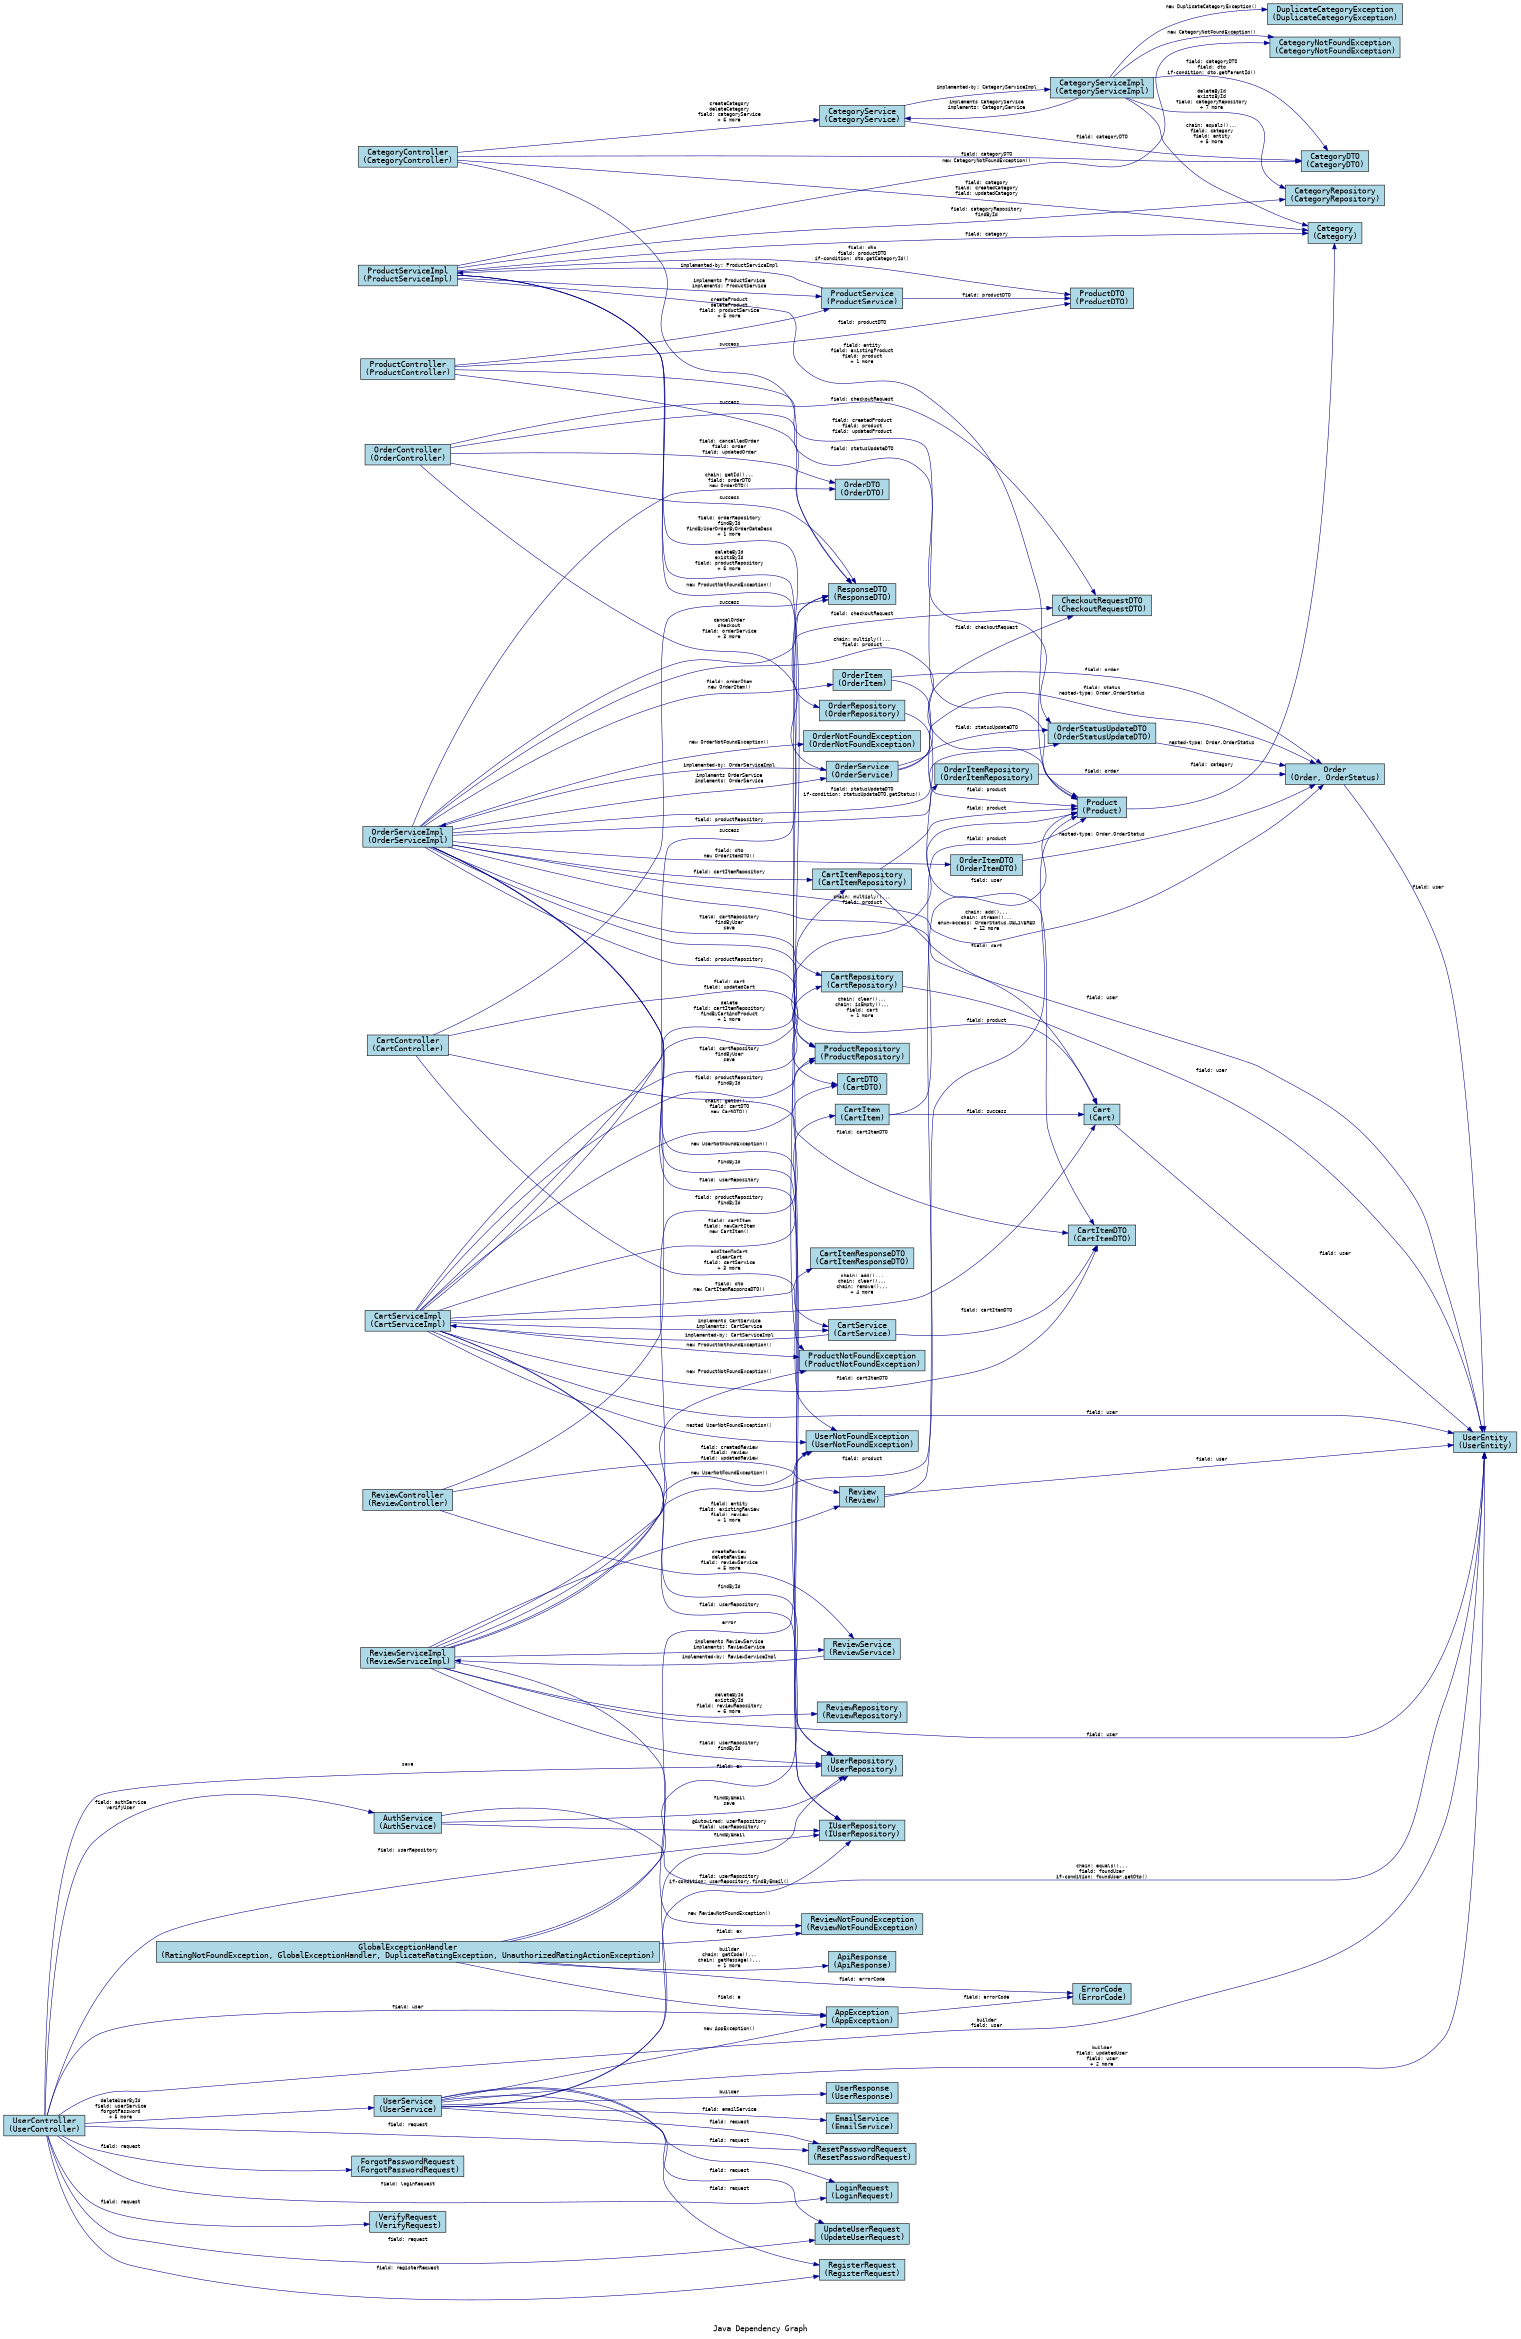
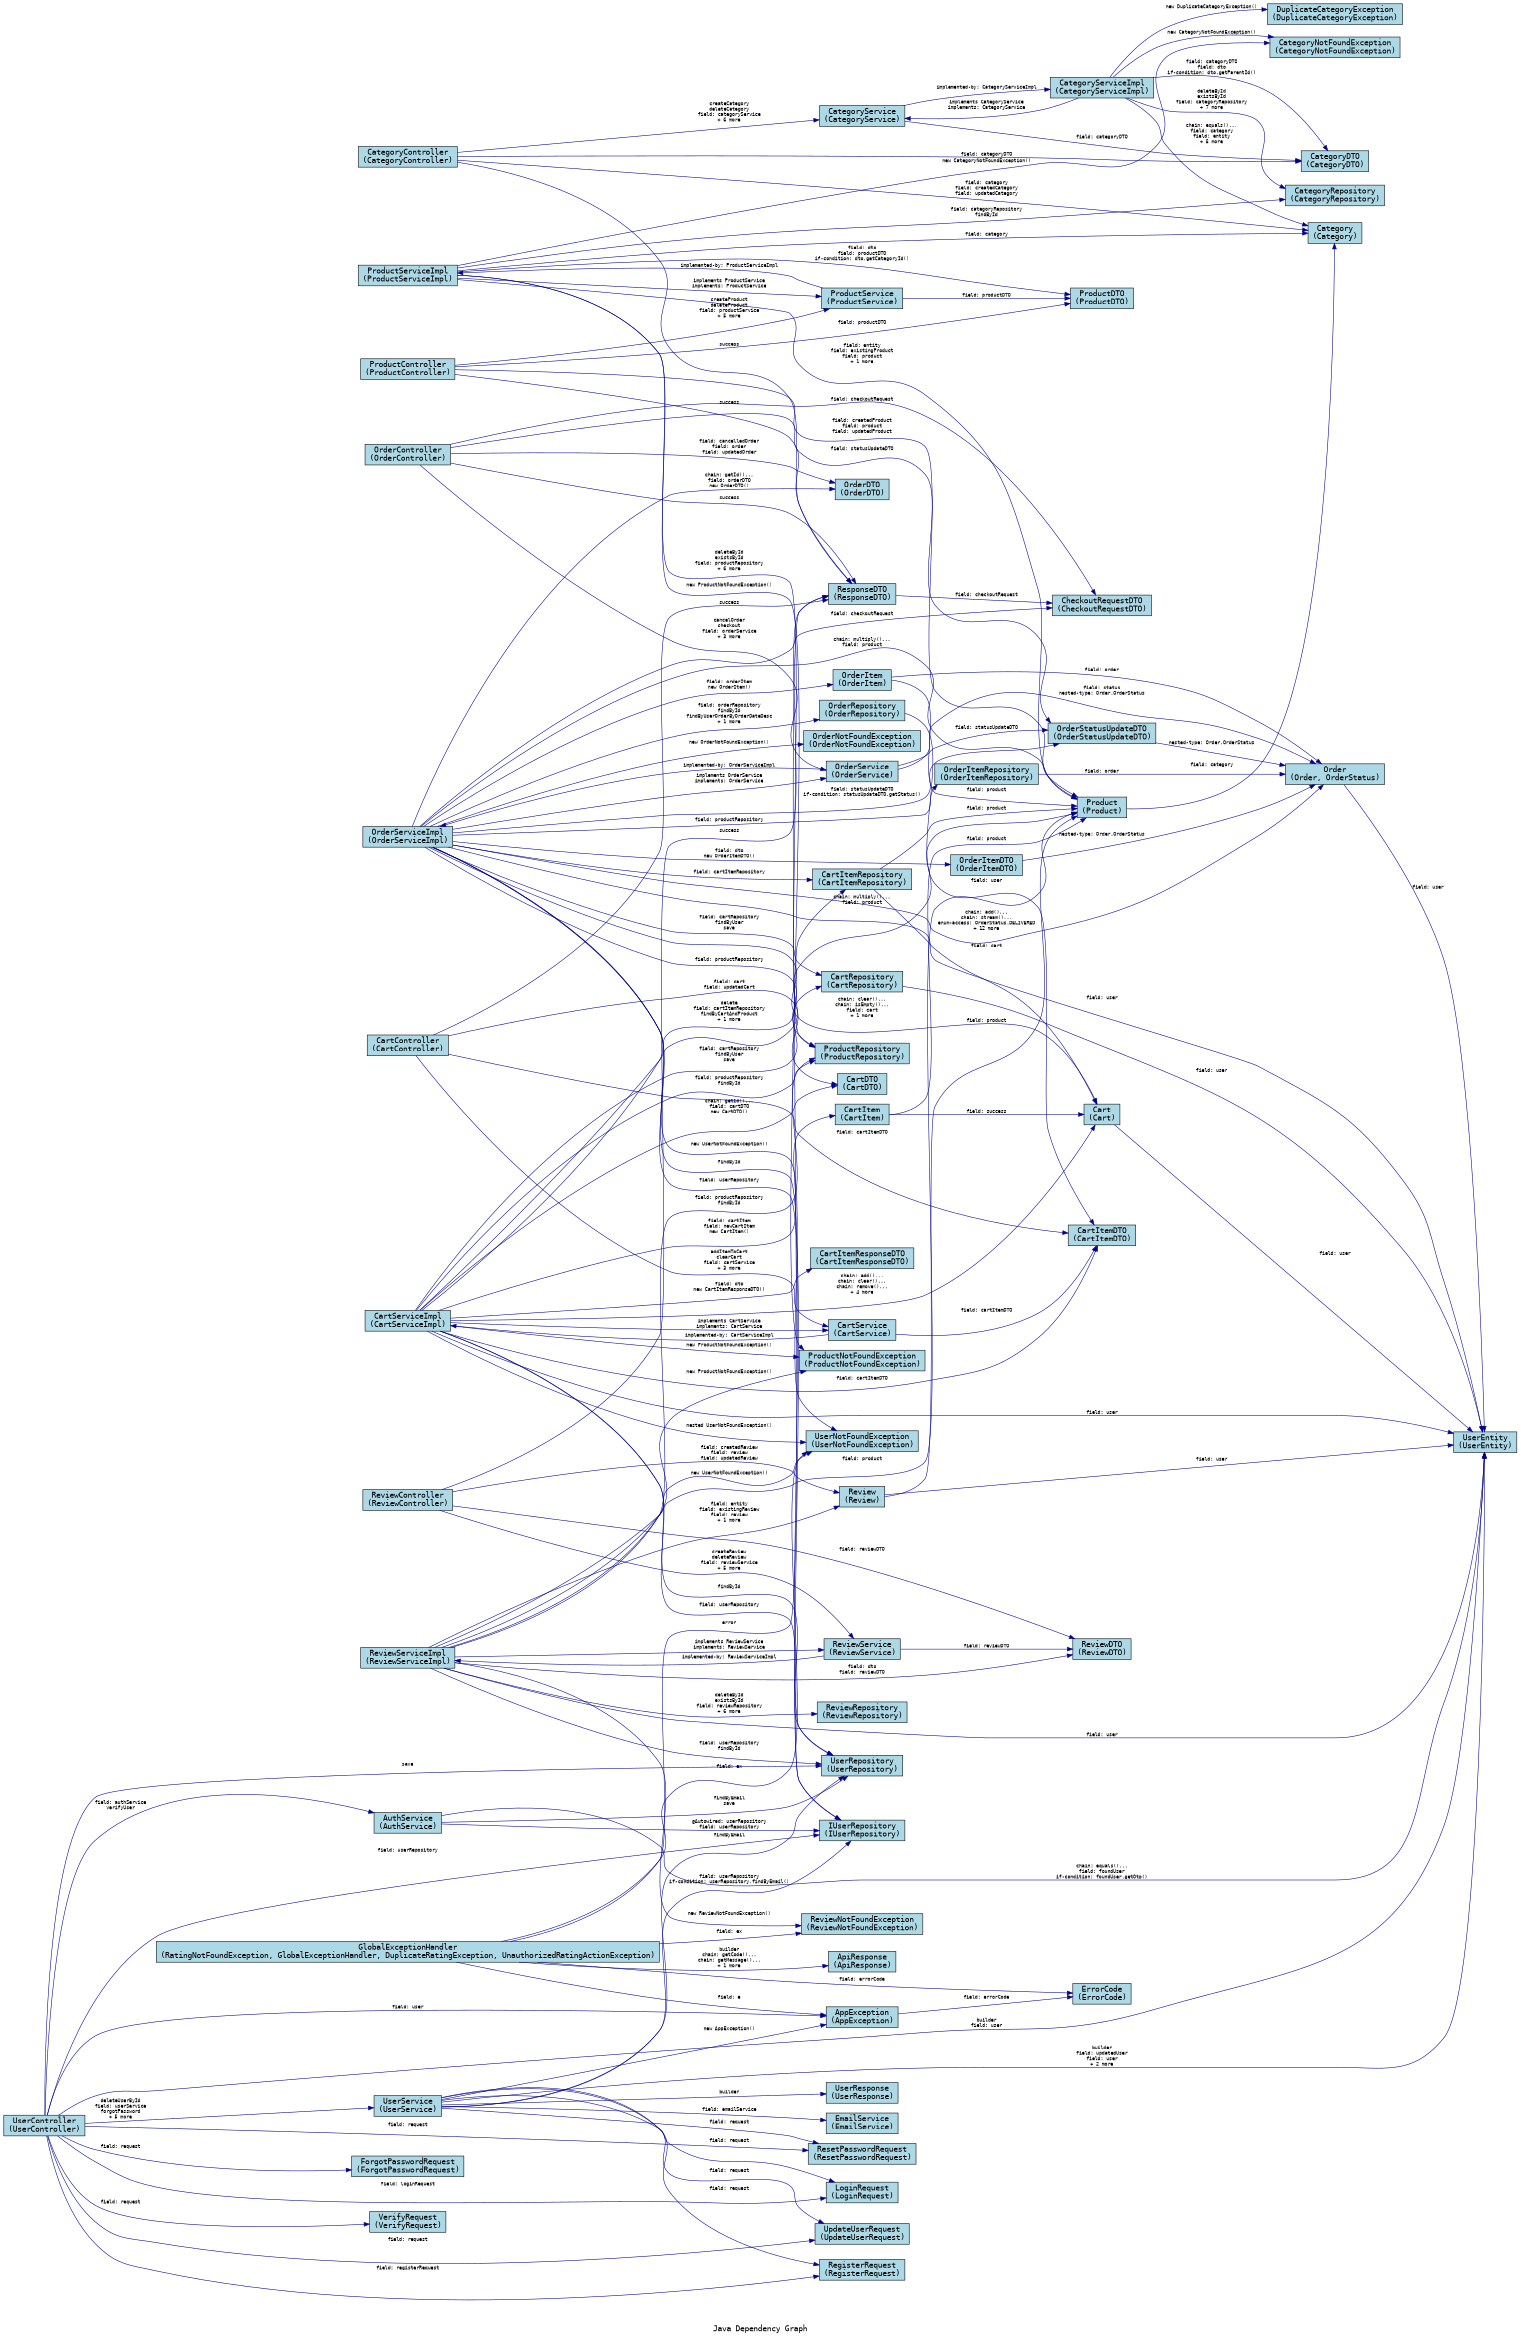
  digraph {
    fontname="DejaVu Sans Mono"
    fontsize=14
    label="Java Dependency Graph"
    rankdir=LR
    node [fillcolor=lightblue fontname="DejaVu Sans Mono" shape=box style=filled]
    edge [color=darkblue fontname="DejaVu Sans Mono" fontsize=9]
    n1 [label="Product\n(Product)"]
    n2 [label="Category\n(Category)"]
    n3 [label="OrderItemDTO\n(OrderItemDTO)"]
    n4 [label="Order\n(Order, OrderStatus)"]
    n5 [label="OrderItem\n(OrderItem)"]
    n6 [label="UserEntity\n(UserEntity)"]
    n7 [label="ForgotPasswordRequest\n(ForgotPasswordRequest)"]
    n8 [label="UpdateUserRequest\n(UpdateUserRequest)"]
    n9 [label="OrderRepository\n(OrderRepository)"]
    n10 [label="CartItemDTO\n(CartItemDTO)"]
    n11 [label="OrderServiceImpl\n(OrderServiceImpl)"]
    n12 [label="Cart\n(Cart)"]
    n13 [label="IUserRepository\n(IUserRepository)"]
    n14 [label="OrderNotFoundException\n(OrderNotFoundException)"]
    n15 [label="OrderStatusUpdateDTO\n(OrderStatusUpdateDTO)"]
    n16 [label="ProductRepository\n(ProductRepository)"]
    n17 [label="CartItemRepository\n(CartItemRepository)"]
    n18 [label="CartRepository\n(CartRepository)"]
    n19 [label="UserNotFoundException\n(UserNotFoundException)"]
    n20 [label="OrderService\n(OrderService)"]
    n21 [label="OrderItemRepository\n(OrderItemRepository)"]
    n22 [label="CheckoutRequestDTO\n(CheckoutRequestDTO)"]
    n23 [label="OrderDTO\n(OrderDTO)"]
    n24 [label="UserRepository\n(UserRepository)"]
    n25 [label="ProductService\n(ProductService)"]
    n26 [label="ProductServiceImpl\n(ProductServiceImpl)"]
    n27 [label="ProductDTO\n(ProductDTO)"]
    n28 [label="ProductNotFoundException\n(ProductNotFoundException)"]
    n29 [label="CategoryNotFoundException\n(CategoryNotFoundException)"]
    n30 [label="CategoryRepository\n(CategoryRepository)"]
    n31 [label="ProductController\n(ProductController)"]
    n32 [label="ResponseDTO\n(ResponseDTO)"]
    n33 [label="CartServiceImpl\n(CartServiceImpl)"]
    n34 [label="CartService\n(CartService)"]
    n35 [label="CartItem\n(CartItem)"]
    n36 [label="CartDTO\n(CartDTO)"]
    n37 [label="CartItemResponseDTO\n(CartItemResponseDTO)"]
    n38 [label="AppException\n(AppException)"]
    n39 [label="ErrorCode\n(ErrorCode)"]
    n40 [label="CategoryDTO\n(CategoryDTO)"]
    n41 [label="Review\n(Review)"]
+   n42 [label="ReviewDTO\n(ReviewDTO)"]
    n43 [label="RegisterRequest\n(RegisterRequest)"]
    n44 [label="CategoryServiceImpl\n(CategoryServiceImpl)"]
    n45 [label="CategoryService\n(CategoryService)"]
    n46 [label="DuplicateCategoryException\n(DuplicateCategoryException)"]
    n47 [label="ReviewServiceImpl\n(ReviewServiceImpl)"]
    n48 [label="ReviewNotFoundException\n(ReviewNotFoundException)"]
    n49 [label="ReviewRepository\n(ReviewRepository)"]
    n50 [label="ReviewService\n(ReviewService)"]
    n51 [label="UserResponse\n(UserResponse)"]
    n52 [label="ApiResponse\n(ApiResponse)"]
    n53 [label="OrderController\n(OrderController)"]
    n54 [label="AuthService\n(AuthService)"]
    n55 [label="GlobalExceptionHandler\n(RatingNotFoundException, GlobalExceptionHandler, DuplicateRatingException, UnauthorizedRatingActionException)"]
    n56 [label="VerifyRequest\n(VerifyRequest)"]
    n57 [label="EmailService\n(EmailService)"]
    n58 [label="CartController\n(CartController)"]
    n59 [label="ResetPasswordRequest\n(ResetPasswordRequest)"]
    n60 [label="CategoryController\n(CategoryController)"]
    n61 [label="LoginRequest\n(LoginRequest)"]
    n62 [label="UserService\n(UserService)"]
    n63 [label="UserController\n(UserController)"]
    n64 [label="ReviewController\n(ReviewController)"]
    n1 -> n2 [label="field: category"]
    n3 -> n4 [label="nested-type: Order.OrderStatus"]
    n4 -> n6 [label="field: user"]
    n5 -> n1 [label="field: product"]
    n5 -> n4 [label="field: order"]
    n9 -> n10 [label="field: user"]
    n11 -> n1 [label="chain: multiply()...\nfield: product"]
    n11 -> n3 [label="field: dto\nnew OrderItemDTO()"]
    n11 -> n4 [label="chain: add()...\nchain: stream()...\nenum-access: OrderStatus.DELIVERED\n+ 12 more"]
    n11 -> n5 [label="field: orderItem\nnew OrderItem()"]
    n11 -> n6 [label="field: user"]
-   n26 -> n9 [label="field: orderRepository\nfindById\nfindByUserOrderByOrderDateDesc\n+ 1 more"]
+   n11 -> n9 [label="field: orderRepository\nfindById\nfindByUserOrderByOrderDateDesc\n+ 1 more"]
    n11 -> n12 [label="chain: clear()...\nchain: isEmpty()...\nfield: cart\n+ 1 more"]
    n11 -> n13 [label="field: userRepository"]
    n11 -> n14 [label="new OrderNotFoundException()"]
    n11 -> n15 [label="field: statusUpdateDTO\nif-condition: statusUpdateDTO.getStatus()"]
    n11 -> n16 [label="field: productRepository"]
    n11 -> n17 [label="field: cartItemRepository"]
    n11 -> n18 [label="field: cartRepository\nfindByUser\nsave"]
    n11 -> n19 [label="new UserNotFoundException()"]
    n11 -> n20 [label="implements OrderService\nimplements: OrderService"]
    n11 -> n21 [label="field: productRepository"]
    n11 -> n22 [label="field: checkoutRequest"]
    n11 -> n23 [label="chain: getId()...\nfield: orderDTO\nnew OrderDTO()"]
    n11 -> n24 [label=findById]
    n12 -> n6 [label="field: user"]
    n15 -> n4 [label="nested-type: Order.OrderStatus"]
    n17 -> n1 [label="field: product"]
    n17 -> n12 [label="field: cart"]
    n18 -> n6 [label="field: user"]
    n20 -> n4 [label="field: status\nnested-type: Order.OrderStatus"]
    n20 -> n11 [label="implemented-by: OrderServiceImpl"]
    n20 -> n15 [label="field: statusUpdateDTO"]
-   n20 -> n22 [label="field: checkoutRequest"]
+   n32 -> n22 [label="field: checkoutRequest"]
    n21 -> n4 [label="field: order"]
    n25 -> n26 [label="implemented-by: ProductServiceImpl"]
    n25 -> n27 [label="field: productDTO"]
    n26 -> n1 [label="field: entity\nfield: existingProduct\nfield: product\n+ 1 more"]
    n26 -> n2 [label="field: category"]
    n26 -> n16 [label="deleteById\nexistsById\nfield: productRepository\n+ 6 more"]
    n26 -> n25 [label="implements ProductService\nimplements: ProductService"]
    n26 -> n27 [label="field: dto\nfield: productDTO\nif-condition: dto.getCategoryId()"]
    n26 -> n28 [label="new ProductNotFoundException()"]
    n26 -> n29 [label="new CategoryNotFoundException()"]
    n26 -> n30 [label="field: categoryRepository\nfindById"]
    n31 -> n1 [label="field: createdProduct\nfield: product\nfield: updatedProduct"]
    n31 -> n25 [label="createProduct\ndeleteProduct\nfield: productService\n+ 5 more"]
    n31 -> n27 [label="field: productDTO"]
    n31 -> n32 [label=success]
    n33 -> n1 [label="chain: multiply()...\nfield: product"]
    n33 -> n6 [label="field: user"]
    n33 -> n10 [label="field: cartItemDTO"]
    n33 -> n12 [label="chain: add()...\nchain: clear()...\nchain: remove()...\n+ 4 more"]
    n33 -> n13 [label="field: userRepository"]
    n33 -> n16 [label="field: productRepository\nfindById"]
    n33 -> n17 [label="delete\nfield: cartItemRepository\nfindByCartAndProduct\n+ 1 more"]
    n33 -> n18 [label="field: cartRepository\nfindByUser\nsave"]
    n33 -> n19 [label="nested UserNotFoundException()"]
    n33 -> n24 [label=findById]
    n33 -> n28 [label="new ProductNotFoundException()"]
    n33 -> n34 [label="implements CartService\nimplements: CartService"]
    n33 -> n35 [label="field: cartItem\nfield: newCartItem\nnew CartItem()"]
    n33 -> n36 [label="chain: getId()...\nfield: cartDTO\nnew CartDTO()"]
    n33 -> n37 [label="field: dto\nnew CartItemResponseDTO()"]
    n34 -> n10 [label="field: cartItemDTO"]
    n34 -> n33 [label="implemented-by: CartServiceImpl"]
    n35 -> n1 [label="field: product"]
    n35 -> n12 [label="field: success"]
    n38 -> n39 [label="field: errorCode"]
    n41 -> n1 [label="field: product"]
    n41 -> n6 [label="field: user"]
    n44 -> n2 [label="chain: equals()...\nfield: category\nfield: entity\n+ 5 more"]
    n44 -> n29 [label="new CategoryNotFoundException()"]
    n44 -> n30 [label="deleteById\nexistsById\nfield: categoryRepository\n+ 7 more"]
    n44 -> n40 [label="field: categoryDTO\nfield: dto\nif-condition: dto.getParentId()"]
    n44 -> n45 [label="implements CategoryService\nimplements: CategoryService"]
    n44 -> n46 [label="new DuplicateCategoryException()"]
    n45 -> n40 [label="field: categoryDTO"]
    n45 -> n44 [label="implemented-by: CategoryServiceImpl"]
    n47 -> n1 [label="field: product"]
    n47 -> n6 [label="field: user"]
    n47 -> n16 [label="field: productRepository\nfindById"]
    n47 -> n19 [label="new UserNotFoundException()"]
    n47 -> n24 [label="field: userRepository\nfindById"]
    n47 -> n28 [label="new ProductNotFoundException()"]
    n47 -> n41 [label="field: entity\nfield: existingReview\nfield: review\n+ 1 more"]
+   n47 -> n42 [label="field: dto\nfield: reviewDTO"]
    n47 -> n48 [label="new ReviewNotFoundException()"]
    n47 -> n49 [label="deleteById\nexistsById\nfield: reviewRepository\n+ 6 more"]
    n47 -> n50 [label="implements ReviewService\nimplements: ReviewService"]
+   n50 -> n42 [label="field: reviewDTO"]
    n50 -> n47 [label="implemented-by: ReviewServiceImpl"]
    n53 -> n15 [label="field: statusUpdateDTO"]
    n53 -> n20 [label="cancelOrder\ncheckout\nfield: orderService\n+ 3 more"]
    n53 -> n22 [label="field: checkoutRequest"]
    n53 -> n23 [label="field: cancelledOrder\nfield: order\nfield: updatedOrder"]
    n53 -> n32 [label=success]
    n54 -> n6 [label="chain: equals()...\nfield: foundUser\nif-condition: foundUser.getOtp()"]
    n54 -> n13 [label="@Autowired: userRepository\nfield: userRepository"]
    n54 -> n24 [label="findByEmail\nsave"]
    n55 -> n19 [label="field: ex"]
    n55 -> n32 [label=error]
    n55 -> n38 [label="field: e"]
    n55 -> n39 [label="field: errorCode"]
    n55 -> n48 [label="field: ex"]
    n55 -> n52 [label="builder\nchain: getCode()...\nchain: getMessage()...\n+ 1 more"]
    n58 -> n10 [label="field: cartItemDTO"]
    n58 -> n32 [label=success]
    n58 -> n34 [label="addItemToCart\nclearCart\nfield: cartService\n+ 3 more"]
    n58 -> n36 [label="field: cart\nfield: updatedCart"]
    n60 -> n2 [label="field: category\nfield: createdCategory\nfield: updatedCategory"]
    n60 -> n32 [label=success]
    n60 -> n40 [label="field: categoryDTO"]
    n60 -> n45 [label="createCategory\ndeleteCategory\nfield: categoryService\n+ 6 more"]
    n62 -> n6 [label="builder\nfield: updatedUser\nfield: user\n+ 2 more"]
    n62 -> n8 [label="field: request"]
    n62 -> n13 [label="field: userRepository\nif-condition: userRepository.findByEmail()"]
    n62 -> n24 [label=findByEmail]
    n62 -> n38 [label="new AppException()"]
    n62 -> n43 [label="field: request"]
    n62 -> n51 [label=builder]
    n62 -> n57 [label="field: emailService"]
    n62 -> n59 [label="field: request"]
    n62 -> n61 [label="field: request"]
    n63 -> n6 [label="builder\nfield: user"]
    n63 -> n7 [label="field: request"]
    n63 -> n8 [label="field: request"]
    n63 -> n13 [label="field: userRepository"]
    n63 -> n24 [label=save]
    n63 -> n38 [label="field: user"]
    n63 -> n43 [label="field: registerRequest"]
    n63 -> n54 [label="field: authService\nverifyUser"]
    n63 -> n56 [label="field: request"]
    n63 -> n59 [label="field: request"]
    n63 -> n61 [label="field: loginRequest"]
    n63 -> n62 [label="deleteUserById\nfield: userService\nforgotPassword\n+ 5 more"]
    n64 -> n32 [label=success]
    n64 -> n41 [label="field: createdReview\nfield: review\nfield: updatedReview"]
+   n64 -> n42 [label="field: reviewDTO"]
    n64 -> n50 [label="createReview\ndeleteReview\nfield: reviewService\n+ 5 more"]
  }
